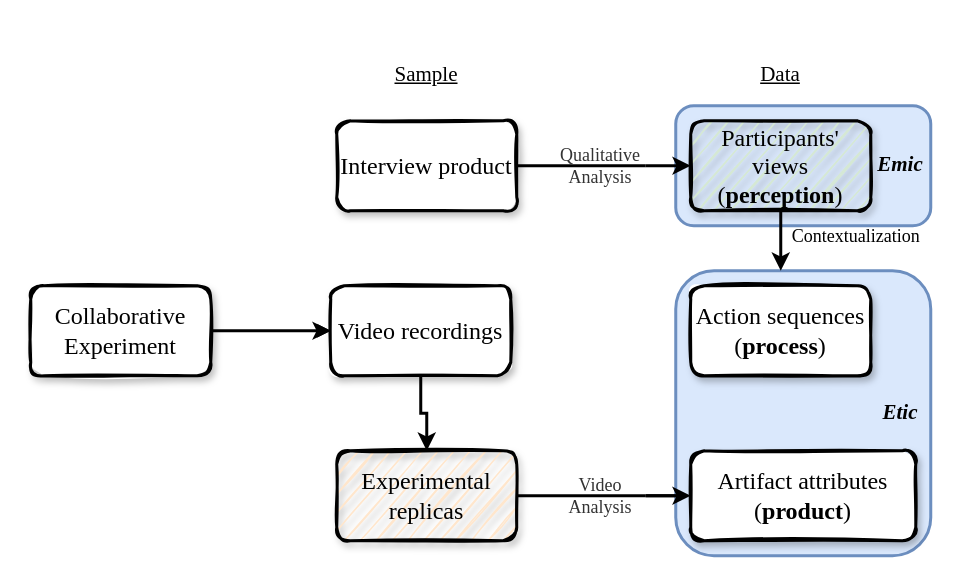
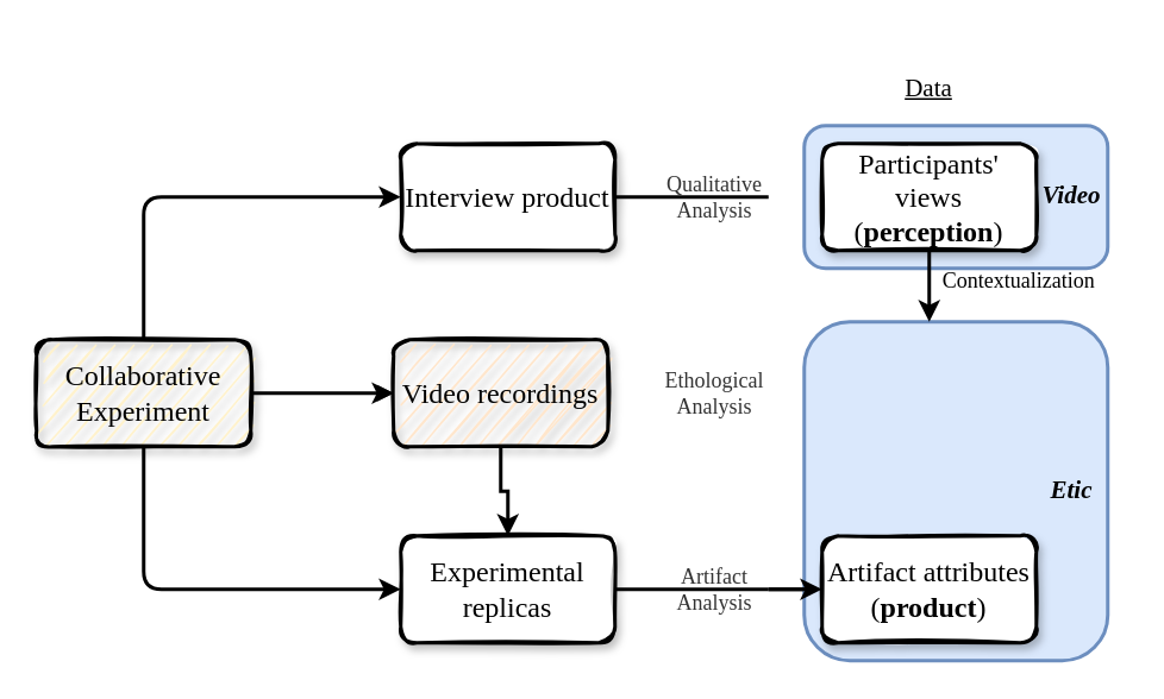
  <mxCell id="0" />
  <mxCell id="1" parent="0" />
  <mxCell id="2" value="Qualitative Analysis" style="text;html=1;strokeColor=none;fillColor=none;align=center;verticalAlign=middle;whiteSpace=wrap;rounded=0;fontSize=12;fontColor=#333333;opacity=0;strokeWidth=1;fontFamily=Georgia;" parent="1" vertex="1"><mxGeometry x="370" y="95" width="60" height="30" as="geometry" /></mxCell>
  <mxCell id="3" value="&lt;br&gt;&lt;br&gt;&lt;br&gt;&lt;br&gt;&lt;div style=&quot;text-align: left;&quot;&gt;&lt;br&gt;&lt;/div&gt;" style="rounded=1;whiteSpace=wrap;html=1;fontSize=16;shadow=0;sketch=0;strokeWidth=2;fillColor=#dae8fc;strokeColor=#6c8ebf;" parent="1" vertex="1"><mxGeometry x="450" y="70" width="170" height="80" as="geometry" /></mxCell>
  <mxCell id="4" value="" style="rounded=1;whiteSpace=wrap;html=1;fontSize=16;shadow=0;sketch=0;strokeWidth=2;fillColor=#dae8fc;strokeColor=#6c8ebf;" parent="1" vertex="1"><mxGeometry x="450" y="180" width="170" height="190" as="geometry" /></mxCell>
+ <mxCell id="5" value="" style="edgeStyle=orthogonalEdgeStyle;rounded=1;orthogonalLoop=1;jettySize=auto;html=1;entryX=0;entryY=0.5;entryDx=0;entryDy=0;strokeWidth=2;" parent="1" source="9" target="11" edge="1"><mxGeometry relative="1" as="geometry"><mxPoint x="80" y="80" as="targetPoint" /><Array as="points"><mxPoint x="80" y="110" /></Array></mxGeometry></mxCell>
  <mxCell id="6" value="" style="edgeStyle=orthogonalEdgeStyle;rounded=0;orthogonalLoop=1;jettySize=auto;html=1;" parent="1" source="9" target="13" edge="1"><mxGeometry relative="1" as="geometry" /></mxCell>
  <mxCell id="7" value="" style="edgeStyle=orthogonalEdgeStyle;rounded=0;orthogonalLoop=1;jettySize=auto;html=1;strokeWidth=2;" parent="1" source="9" target="13" edge="1"><mxGeometry relative="1" as="geometry" /></mxCell>
- <mxCell id="9" value="&lt;font style=&quot;font-size: 16px;&quot;&gt;Collaborative Experiment&lt;/font&gt;" style="rounded=1;whiteSpace=wrap;html=1;shadow=1;sketch=1;glass=0;strokeWidth=2;fontFamily=Georgia;" parent="1" vertex="1"><mxGeometry x="20" y="190" width="120" height="60" as="geometry" /></mxCell>
- <mxCell id="10" value="" style="edgeStyle=orthogonalEdgeStyle;rounded=0;orthogonalLoop=1;jettySize=auto;html=1;fontSize=14;startArrow=none;strokeWidth=2;" parent="1" source="2" target="17" edge="1"><mxGeometry relative="1" as="geometry" /></mxCell>
+ <mxCell id="8" value="" style="edgeStyle=orthogonalEdgeStyle;rounded=1;orthogonalLoop=1;jettySize=auto;html=1;entryX=0;entryY=0.5;entryDx=0;entryDy=0;strokeWidth=2;" parent="1" source="9" target="15" edge="1"><mxGeometry relative="1" as="geometry"><mxPoint x="160" y="360" as="targetPoint" /><Array as="points"><mxPoint x="80" y="330" /></Array></mxGeometry></mxCell>
+ <mxCell id="9" value="&lt;font style=&quot;font-size: 16px;&quot;&gt;Collaborative Experiment&lt;/font&gt;" style="rounded=1;whiteSpace=wrap;html=1;shadow=1;sketch=1;glass=0;strokeWidth=2;fontFamily=Georgia;fillColor=#fff2cc;" parent="1" vertex="1"><mxGeometry x="20" y="190" width="120" height="60" as="geometry" /></mxCell>
  <mxCell id="11" value="&lt;font style=&quot;font-size: 16px;&quot;&gt;Interview product&lt;/font&gt;" style="whiteSpace=wrap;html=1;rounded=1;shadow=1;sketch=1;strokeWidth=2;fontFamily=Georgia;" parent="1" vertex="1"><mxGeometry x="224" y="80" width="120" height="60" as="geometry" /></mxCell>
  <mxCell id="12" value="" style="edgeStyle=orthogonalEdgeStyle;rounded=0;orthogonalLoop=1;jettySize=auto;html=1;fontSize=16;strokeWidth=2;" parent="1" source="13" target="15" edge="1"><mxGeometry relative="1" as="geometry" /></mxCell>
- <mxCell id="13" value="&lt;font style=&quot;font-size: 16px;&quot;&gt;Video recordings&lt;/font&gt;" style="whiteSpace=wrap;html=1;rounded=1;shadow=1;sketch=1;strokeWidth=2;fontFamily=Georgia;" parent="1" vertex="1"><mxGeometry x="220" y="190" width="120" height="60" as="geometry" /></mxCell>
+ <mxCell id="13" value="&lt;font style=&quot;font-size: 16px;&quot;&gt;Video recordings&lt;/font&gt;" style="whiteSpace=wrap;html=1;rounded=1;shadow=1;sketch=1;strokeWidth=2;fontFamily=Georgia;fillColor=#ffe6cc;" parent="1" vertex="1"><mxGeometry x="220" y="190" width="120" height="60" as="geometry" /></mxCell>
  <mxCell id="14" value="" style="edgeStyle=orthogonalEdgeStyle;rounded=0;orthogonalLoop=1;jettySize=auto;html=1;fontSize=12;entryX=0;entryY=0.5;entryDx=0;entryDy=0;strokeWidth=2;startArrow=none;" parent="1" target="19" edge="1"><mxGeometry relative="1" as="geometry"><mxPoint x="430" y="330" as="sourcePoint" /></mxGeometry></mxCell>
- <mxCell id="15" value="&lt;font style=&quot;font-size: 16px;&quot;&gt;Experimental &lt;br&gt;replicas&lt;/font&gt;" style="whiteSpace=wrap;html=1;rounded=1;shadow=1;sketch=1;strokeWidth=2;fontFamily=Georgia;fillColor=#ffe6cc;" parent="1" vertex="1"><mxGeometry x="224" y="300" width="120" height="60" as="geometry" /></mxCell>
+ <mxCell id="15" value="&lt;font style=&quot;font-size: 16px;&quot;&gt;Experimental &lt;br&gt;replicas&lt;/font&gt;" style="whiteSpace=wrap;html=1;rounded=1;shadow=1;sketch=1;strokeWidth=2;fontFamily=Georgia;" parent="1" vertex="1"><mxGeometry x="224" y="300" width="120" height="60" as="geometry" /></mxCell>
  <mxCell id="16" value="" style="edgeStyle=orthogonalEdgeStyle;rounded=0;orthogonalLoop=1;jettySize=auto;html=1;fontSize=16;strokeWidth=2;" parent="1" source="17" target="4" edge="1"><mxGeometry relative="1" as="geometry"><Array as="points"><mxPoint x="520" y="160" /><mxPoint x="520" y="160" /></Array></mxGeometry></mxCell>
- <mxCell id="17" value="&lt;span style=&quot;font-size: 16px;&quot;&gt;Participants' views (&lt;b&gt;perception&lt;/b&gt;)&lt;/span&gt;" style="whiteSpace=wrap;html=1;rounded=1;shadow=1;sketch=1;strokeWidth=2;fontFamily=Georgia;fillColor=#d5e8d4;" parent="1" vertex="1"><mxGeometry x="460" y="80" width="120" height="60" as="geometry" /></mxCell>
- <mxCell id="18" value="&lt;span style=&quot;font-size: 16px;&quot;&gt;Action sequences (&lt;b&gt;process&lt;/b&gt;)&lt;/span&gt;" style="whiteSpace=wrap;html=1;rounded=1;shadow=1;sketch=1;strokeWidth=2;fontFamily=Georgia;" parent="1" vertex="1"><mxGeometry x="460" y="190" width="120" height="60" as="geometry" /></mxCell>
- <mxCell id="19" value="&lt;span style=&quot;font-size: 16px;&quot;&gt;Artifact attributes (&lt;b&gt;product&lt;/b&gt;)&lt;/span&gt;" style="whiteSpace=wrap;html=1;rounded=1;shadow=1;sketch=1;strokeWidth=2;fontFamily=Georgia;" parent="1" vertex="1"><mxGeometry x="460" y="300" width="150" height="60" as="geometry" /></mxCell>
+ <mxCell id="17" value="&lt;span style=&quot;font-size: 16px;&quot;&gt;Participants' views (&lt;b&gt;perception&lt;/b&gt;)&lt;/span&gt;" style="whiteSpace=wrap;html=1;rounded=1;shadow=1;sketch=1;strokeWidth=2;fontFamily=Georgia;" parent="1" vertex="1"><mxGeometry x="460" y="80" width="120" height="60" as="geometry" /></mxCell>
+ <mxCell id="19" value="&lt;span style=&quot;font-size: 16px;&quot;&gt;Artifact attributes (&lt;b&gt;product&lt;/b&gt;)&lt;/span&gt;" style="whiteSpace=wrap;html=1;rounded=1;shadow=1;sketch=1;strokeWidth=2;fontFamily=Georgia;" parent="1" vertex="1"><mxGeometry x="460" y="300" width="120" height="60" as="geometry" /></mxCell>
  <mxCell id="20" value="&lt;font style=&quot;font-size: 12px;&quot;&gt;Contextualization&lt;/font&gt;" style="text;html=1;align=center;verticalAlign=middle;resizable=0;points=[];autosize=1;strokeColor=none;fillColor=none;fontSize=16;shadow=0;fontFamily=Georgia;" parent="1" vertex="1"><mxGeometry x="510" y="140" width="120" height="30" as="geometry" /></mxCell>
- <mxCell id="21" value="&lt;u&gt;Sample&lt;/u&gt;" style="rounded=0;whiteSpace=wrap;html=1;fontSize=14;fillColor=none;strokeColor=none;fontFamily=Georgia;" parent="1" vertex="1"><mxGeometry x="224" y="20" width="120" height="60" as="geometry" /></mxCell>
  <mxCell id="22" value="&lt;u&gt;Data&lt;/u&gt;" style="rounded=0;whiteSpace=wrap;html=1;fontSize=14;fillColor=none;strokeColor=none;fontFamily=Georgia;" parent="1" vertex="1"><mxGeometry x="460" y="20" width="120" height="60" as="geometry" /></mxCell>
- <mxCell id="24" value="&lt;i&gt;&lt;font style=&quot;font-size: 14px;&quot;&gt;&lt;b&gt;Emic&lt;/b&gt;&lt;/font&gt;&lt;/i&gt;" style="text;html=1;strokeColor=none;fillColor=none;align=center;verticalAlign=middle;whiteSpace=wrap;rounded=0;shadow=0;sketch=0;fontFamily=Georgia;" parent="1" vertex="1"><mxGeometry x="570" y="95" width="60" height="30" as="geometry" /></mxCell>
+ <mxCell id="23" value="Ethological&lt;br style=&quot;font-size: 12px;&quot;&gt;Analysis" style="text;html=1;strokeColor=#666666;fillColor=#f5f5f5;align=center;verticalAlign=middle;whiteSpace=wrap;rounded=0;fontSize=12;fontColor=#333333;opacity=0;fontFamily=Georgia;" parent="1" vertex="1"><mxGeometry x="370" y="205" width="60" height="30" as="geometry" /></mxCell>
+ <mxCell id="24" value="&lt;i&gt;&lt;font style=&quot;font-size: 14px;&quot;&gt;&lt;b&gt;Video&lt;/b&gt;&lt;/font&gt;&lt;/i&gt;" style="text;html=1;strokeColor=none;fillColor=none;align=center;verticalAlign=middle;whiteSpace=wrap;rounded=0;shadow=0;sketch=0;fontFamily=Georgia;" parent="1" vertex="1"><mxGeometry x="570" y="95" width="60" height="30" as="geometry" /></mxCell>
  <mxCell id="25" value="&lt;i&gt;&lt;font style=&quot;font-size: 14px;&quot;&gt;&lt;b&gt;Etic&lt;/b&gt;&lt;/font&gt;&lt;/i&gt;" style="text;html=1;strokeColor=none;fillColor=none;align=center;verticalAlign=middle;whiteSpace=wrap;rounded=0;shadow=0;sketch=0;fontFamily=Georgia;" parent="1" vertex="1"><mxGeometry x="570" y="260" width="60" height="30" as="geometry" /></mxCell>
  <mxCell id="26" value="" style="edgeStyle=orthogonalEdgeStyle;rounded=0;orthogonalLoop=1;jettySize=auto;html=1;fontSize=12;strokeWidth=2;endArrow=none;startArrow=none;" parent="1" source="28" edge="1"><mxGeometry relative="1" as="geometry"><mxPoint x="344" y="330" as="sourcePoint" /><mxPoint x="440" y="330" as="targetPoint" /></mxGeometry></mxCell>
  <mxCell id="27" value="" style="edgeStyle=orthogonalEdgeStyle;rounded=0;orthogonalLoop=1;jettySize=auto;html=1;fontSize=14;endArrow=none;strokeWidth=2;" parent="1" source="11" edge="1"><mxGeometry relative="1" as="geometry"><mxPoint x="344" y="110" as="sourcePoint" /><mxPoint x="430" y="110" as="targetPoint" /></mxGeometry></mxCell>
- <mxCell id="28" value="Video&lt;br&gt;Analysis" style="text;html=1;strokeColor=#666666;fillColor=#f5f5f5;align=center;verticalAlign=middle;whiteSpace=wrap;rounded=0;fontSize=12;fontColor=#333333;opacity=0;fontFamily=Georgia;" parent="1" vertex="1"><mxGeometry x="370" y="315" width="60" height="30" as="geometry" /></mxCell>
+ <mxCell id="28" value="Artifact&lt;br&gt;Analysis" style="text;html=1;strokeColor=#666666;fillColor=#f5f5f5;align=center;verticalAlign=middle;whiteSpace=wrap;rounded=0;fontSize=12;fontColor=#333333;opacity=0;fontFamily=Georgia;" parent="1" vertex="1"><mxGeometry x="370" y="315" width="60" height="30" as="geometry" /></mxCell>
  <mxCell id="29" value="" style="edgeStyle=orthogonalEdgeStyle;rounded=0;orthogonalLoop=1;jettySize=auto;html=1;fontSize=12;strokeWidth=2;endArrow=none;" parent="1" source="15" edge="1"><mxGeometry relative="1" as="geometry"><mxPoint x="344" y="330" as="sourcePoint" /><mxPoint x="430" y="330" as="targetPoint" /></mxGeometry></mxCell>
